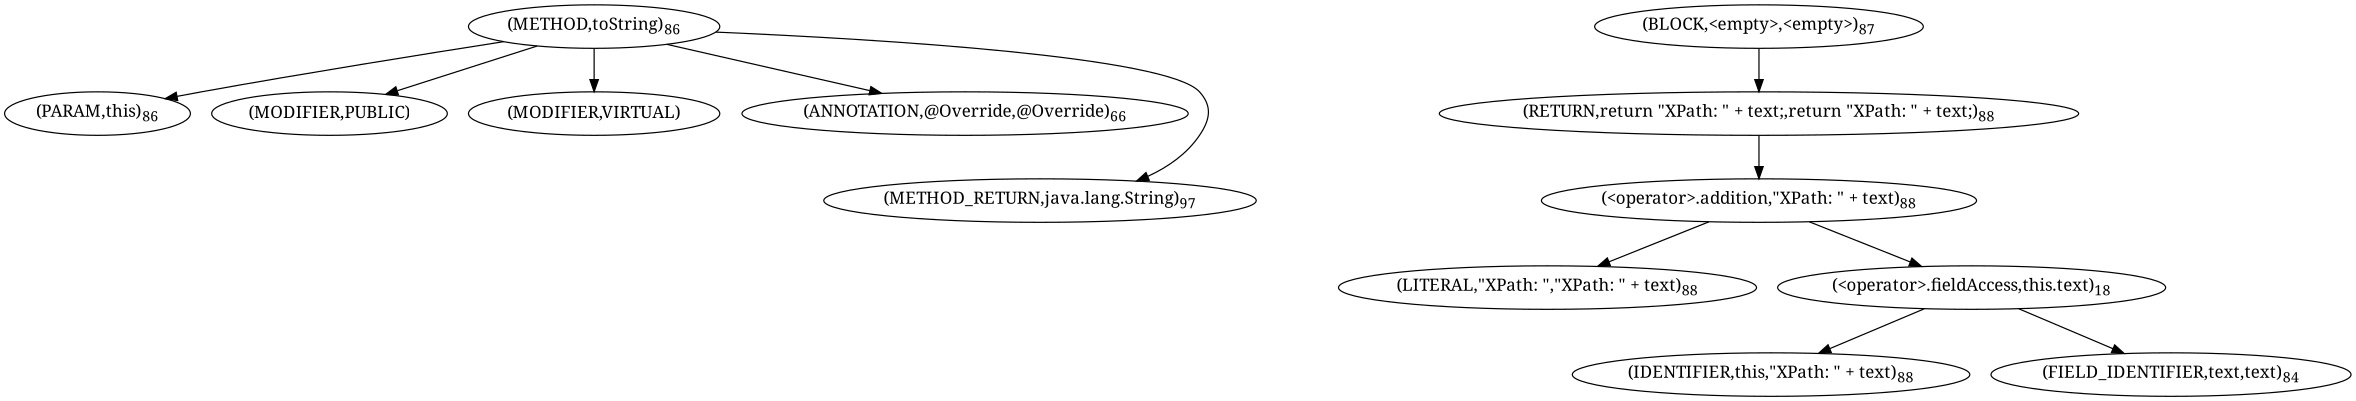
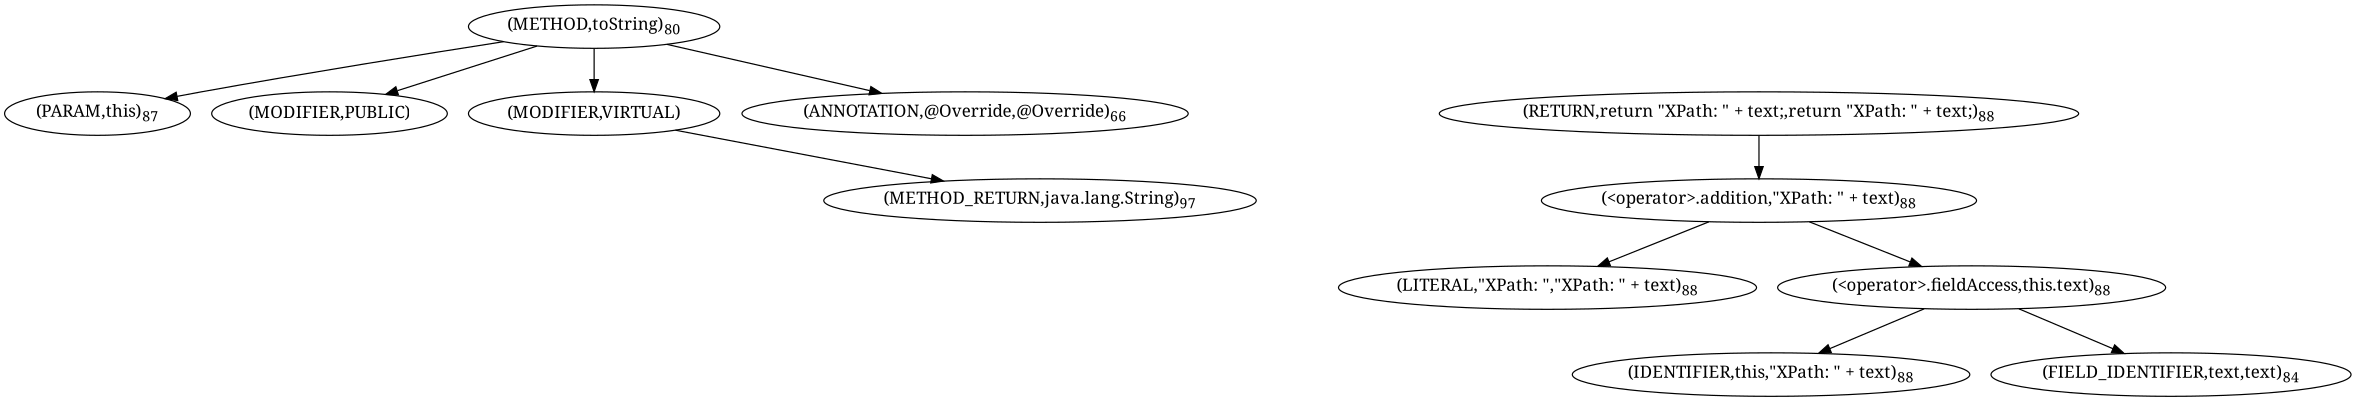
  digraph {
    fontname="Noto Serif"
    node [fontname="Noto Serif"]
    edge [fontname="Noto Serif"]
-   n1 [label=<(METHOD,toString)<SUB>86</SUB>>]
-   n2 [label=<(PARAM,this)<SUB>86</SUB>>]
+   n1 [label=<(METHOD,toString)<SUB>80</SUB>>]
+   n2 [label=<(PARAM,this)<SUB>87</SUB>>]
    n3 [label=<(MODIFIER,PUBLIC)>]
    n4 [label=<(MODIFIER,VIRTUAL)>]
    n5 [label=<(ANNOTATION,@Override,@Override)<SUB>66</SUB>>]
    n6 [label=<(METHOD_RETURN,java.lang.String)<SUB>97</SUB>>]
-   n7 [label=<(BLOCK,&lt;empty&gt;,&lt;empty&gt;)<SUB>87</SUB>>]
    n8 [label=<(RETURN,return &quot;XPath: &quot; + text;,return &quot;XPath: &quot; + text;)<SUB>88</SUB>>]
    n9 [label=<(&lt;operator&gt;.addition,&quot;XPath: &quot; + text)<SUB>88</SUB>>]
    n10 [label=<(LITERAL,&quot;XPath: &quot;,&quot;XPath: &quot; + text)<SUB>88</SUB>>]
-   n11 [label=<(&lt;operator&gt;.fieldAccess,this.text)<SUB>18</SUB>>]
+   n11 [label=<(&lt;operator&gt;.fieldAccess,this.text)<SUB>88</SUB>>]
    n12 [label=<(IDENTIFIER,this,&quot;XPath: &quot; + text)<SUB>88</SUB>>]
    n13 [label=<(FIELD_IDENTIFIER,text,text)<SUB>84</SUB>>]
    n1 -> n2
    n1 -> n3
    n1 -> n4
    n1 -> n5
-   n1 -> n6
-   n7 -> n8
+   n4 -> n6
    n8 -> n9
    n9 -> n10
    n9 -> n11
    n11 -> n12
    n11 -> n13
  }
